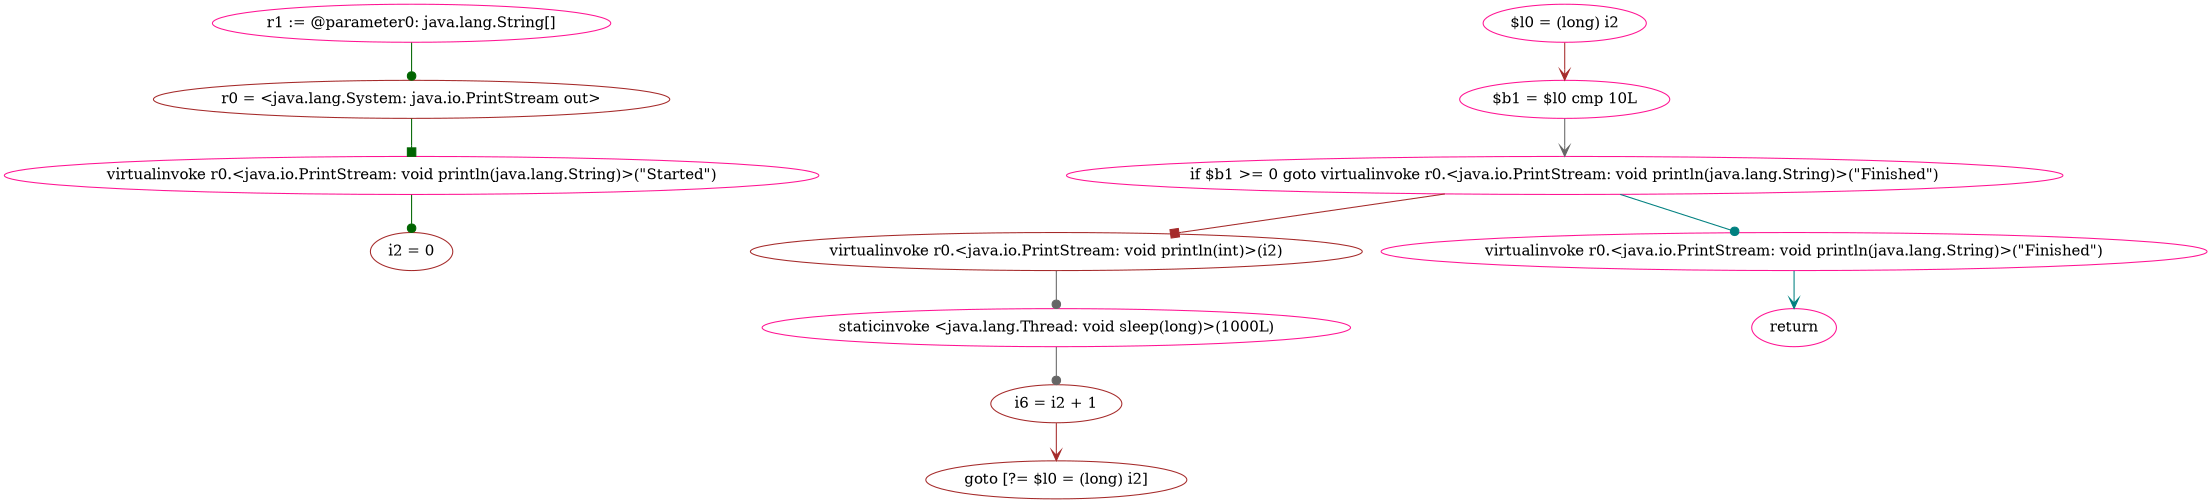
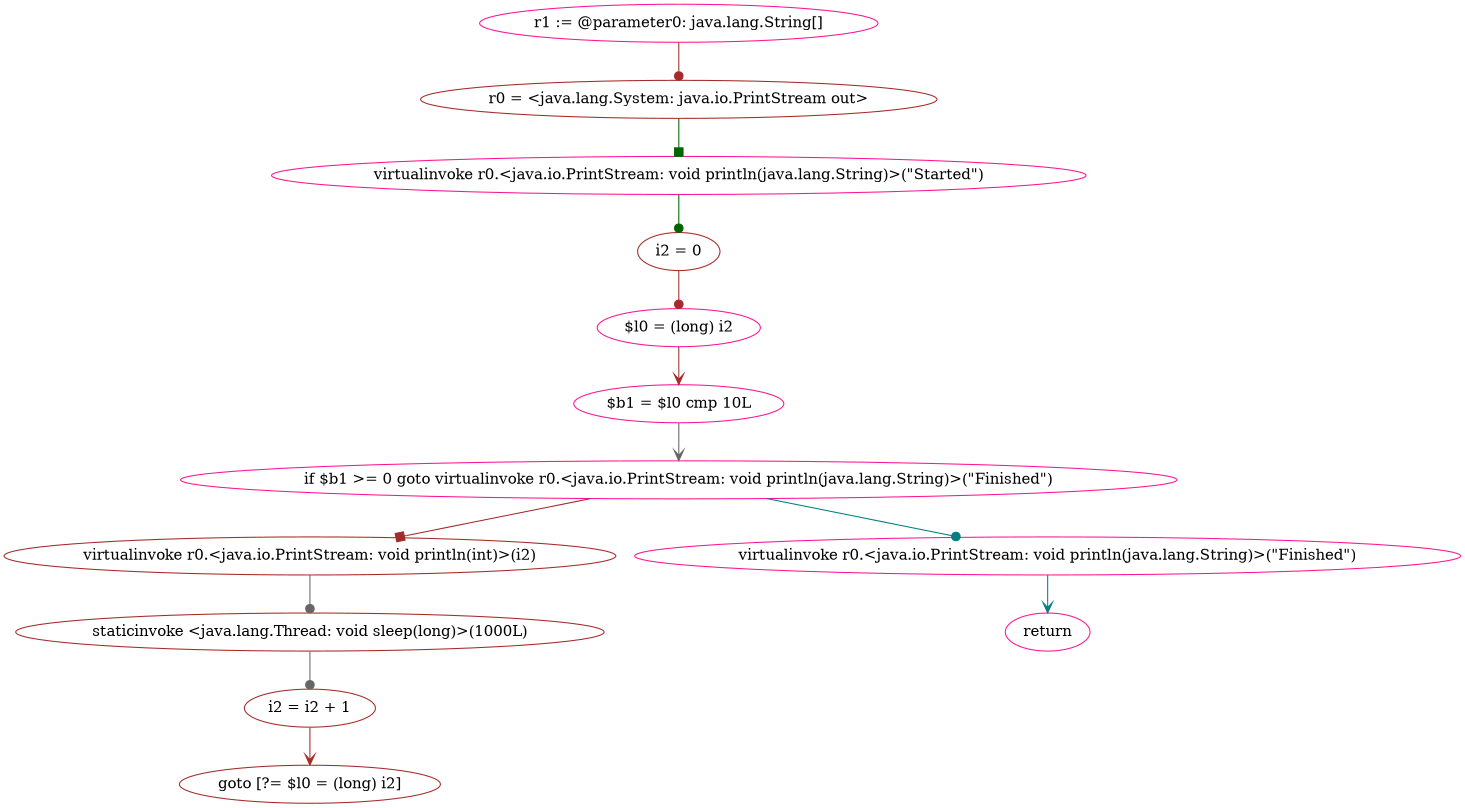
  digraph {
    node [color=deeppink]
    edge [arrowhead=dot color=brown]
    "r0 = <java.lang.System: java.io.PrintStream out>" [color=brown]
    "r1 := @parameter0: java.lang.String[]"
    "virtualinvoke r0.<java.io.PrintStream: void println(java.lang.String)>(\"Started\")"
    "i2 = 0" [color=brown]
    "$l0 = (long) i2"
    "$b1 = $l0 cmp 10L"
    "if $b1 >= 0 goto virtualinvoke r0.<java.io.PrintStream: void println(java.lang.String)>(\"Finished\")"
    "virtualinvoke r0.<java.io.PrintStream: void println(int)>(i2)" [color=brown]
    "virtualinvoke r0.<java.io.PrintStream: void println(java.lang.String)>(\"Finished\")"
-   "staticinvoke <java.lang.Thread: void sleep(long)>(1000L)"
+   "staticinvoke <java.lang.Thread: void sleep(long)>(1000L)" [color=brown]
    return
-   "i2 = i2 + 1" [color=brown label="i6 = i2 + 1"]
+   "i2 = i2 + 1" [color=brown]
    "goto [?= $l0 = (long) i2]" [color=brown]
    "r0 = <java.lang.System: java.io.PrintStream out>" -> "virtualinvoke r0.<java.io.PrintStream: void println(java.lang.String)>(\"Started\")" [arrowhead=box color=darkgreen]
-   "r1 := @parameter0: java.lang.String[]" -> "r0 = <java.lang.System: java.io.PrintStream out>" [color=darkgreen]
+   "r1 := @parameter0: java.lang.String[]" -> "r0 = <java.lang.System: java.io.PrintStream out>"
    "virtualinvoke r0.<java.io.PrintStream: void println(java.lang.String)>(\"Started\")" -> "i2 = 0" [color=darkgreen]
+   "i2 = 0" -> "$l0 = (long) i2"
    "$l0 = (long) i2" -> "$b1 = $l0 cmp 10L" [arrowhead=vee]
    "$b1 = $l0 cmp 10L" -> "if $b1 >= 0 goto virtualinvoke r0.<java.io.PrintStream: void println(java.lang.String)>(\"Finished\")" [arrowhead=vee color=gray40]
    "if $b1 >= 0 goto virtualinvoke r0.<java.io.PrintStream: void println(java.lang.String)>(\"Finished\")" -> "virtualinvoke r0.<java.io.PrintStream: void println(int)>(i2)" [arrowhead=box]
    "if $b1 >= 0 goto virtualinvoke r0.<java.io.PrintStream: void println(java.lang.String)>(\"Finished\")" -> "virtualinvoke r0.<java.io.PrintStream: void println(java.lang.String)>(\"Finished\")" [color=teal]
    "virtualinvoke r0.<java.io.PrintStream: void println(int)>(i2)" -> "staticinvoke <java.lang.Thread: void sleep(long)>(1000L)" [color=gray40]
    "virtualinvoke r0.<java.io.PrintStream: void println(java.lang.String)>(\"Finished\")" -> return [arrowhead=vee color=teal]
    "staticinvoke <java.lang.Thread: void sleep(long)>(1000L)" -> "i2 = i2 + 1" [color=gray40]
    "i2 = i2 + 1" -> "goto [?= $l0 = (long) i2]" [arrowhead=vee]
  }
